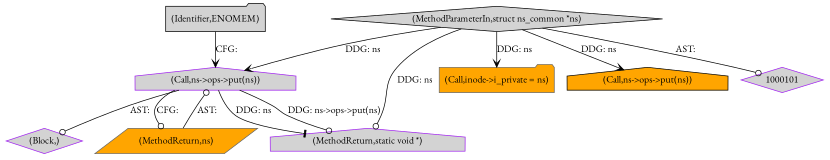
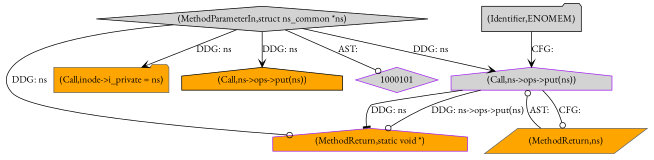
  digraph {
    fontname="EB Garamond"
    node [color=purple fillcolor=lightgrey fontname="EB Garamond" shape=house style=filled]
    edge [arrowhead=odot fontname="EB Garamond"]
    n1 [label="(Call,ns->ops->put(ns))"]
-   n2 [label="(Block,)" shape=diamond]
    n3 [color=gray40 fillcolor=orange label="(MethodReturn,ns)" shape=parallelogram]
-   n4 [label="(MethodReturn,static void *)"]
+   n4 [fillcolor=orange label="(MethodReturn,static void *)"]
    n5 [color=black label="(MethodParameterIn,struct ns_common *ns)" shape=diamond]
    n6 [color=gray40 fillcolor=orange label="(Call,inode->i_private = ns)" shape=folder]
    n7 [color=black fillcolor=orange label="(Call,ns->ops->put(ns))"]
    1000101 [shape=diamond]
    n9 [color=black label="(Identifier,ENOMEM)" shape=folder]
-   n1 -> n2 [label="AST: "]
    n1 -> n3 [label="CFG: "]
    n1 -> n4 [arrowhead=tee label="DDG: ns"]
    n1 -> n4 [label="DDG: ns->ops->put(ns)"]
    n3 -> n1 [label="AST: "]
    n5 -> n1 [arrowhead=vee label="DDG: ns"]
    n5 -> n4 [label="DDG: ns"]
    n5 -> n6 [arrowhead=vee label="DDG: ns"]
    n5 -> n7 [arrowhead=vee label="DDG: ns"]
    n5 -> 1000101 [label="AST: "]
    n9 -> n1 [arrowhead=vee label="CFG: "]
  }
